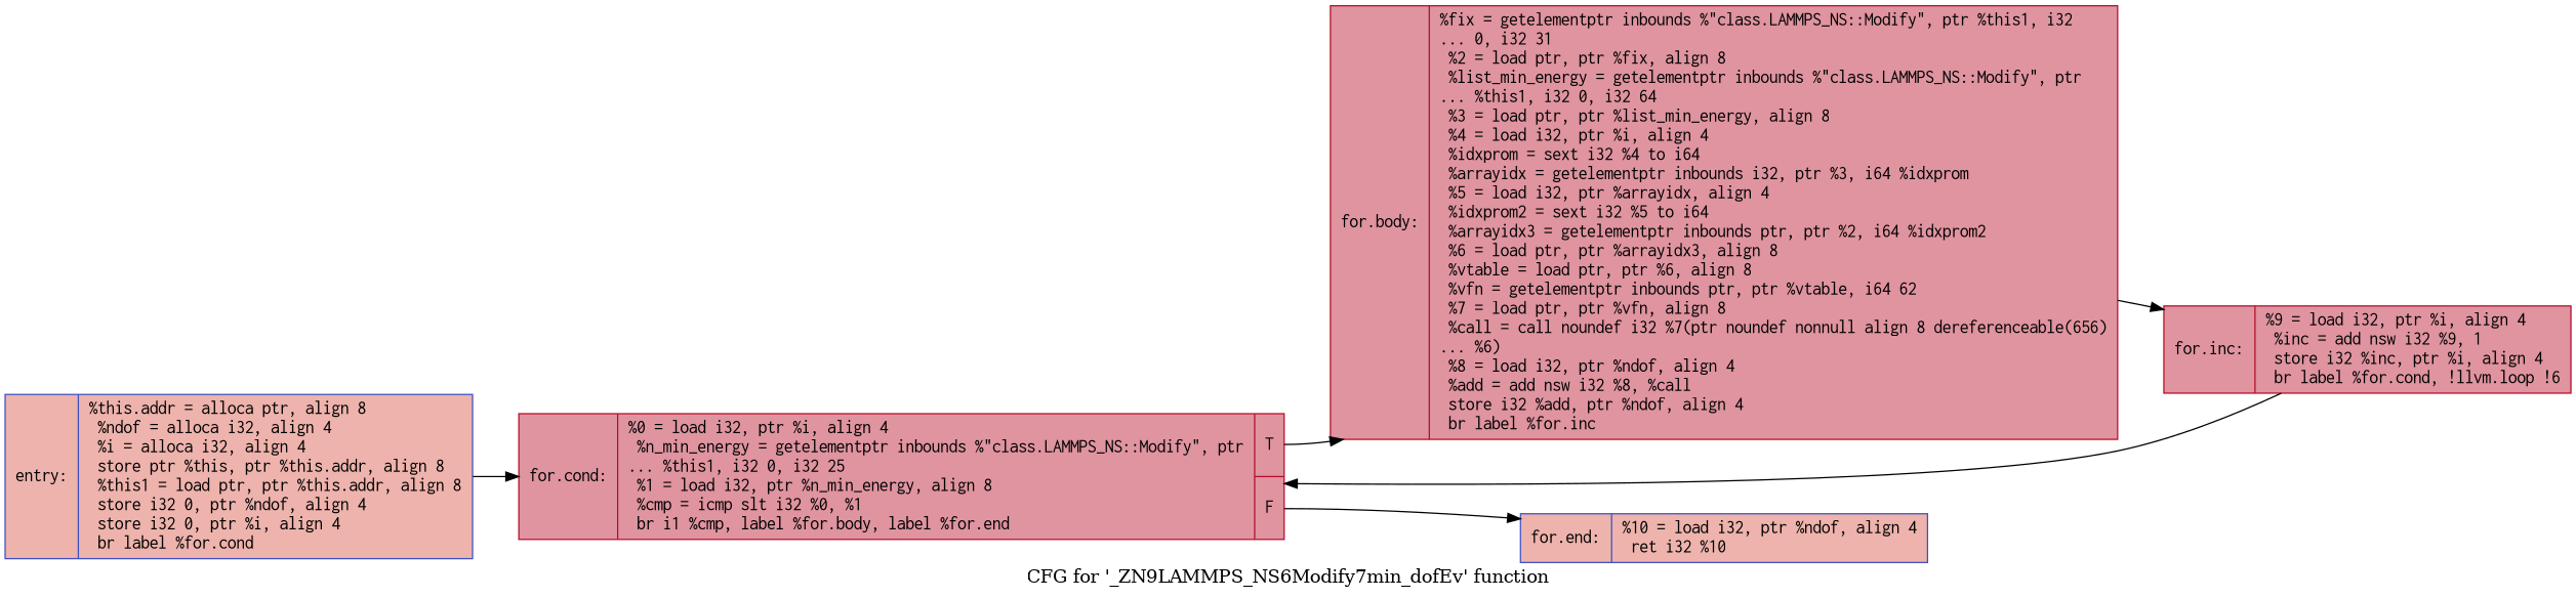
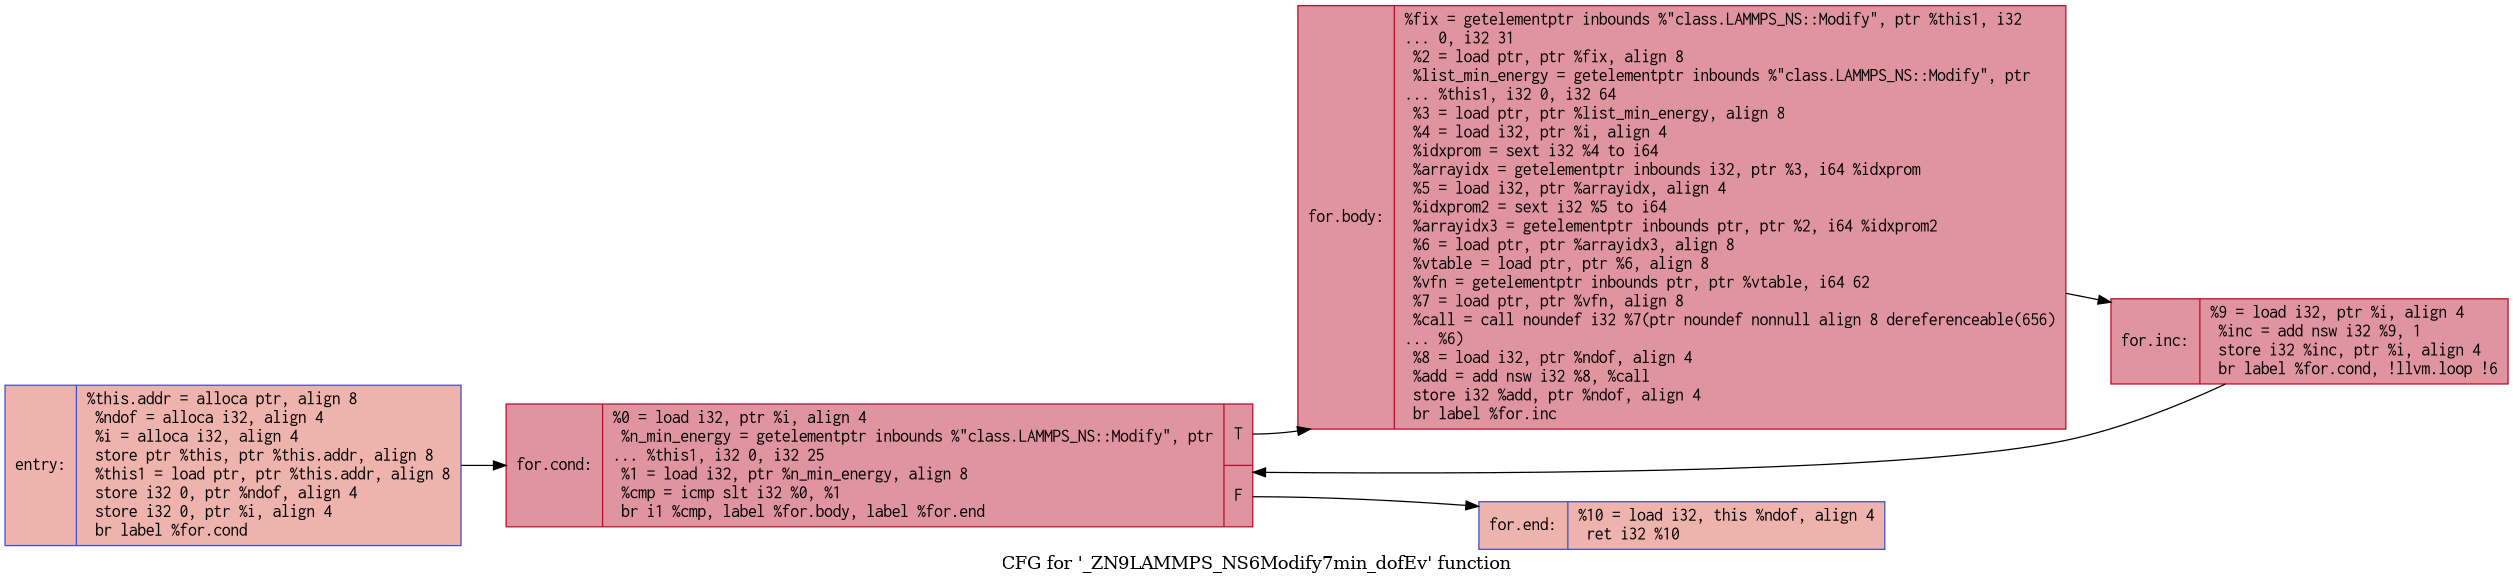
  digraph {
    label="CFG for '_ZN9LAMMPS_NS6Modify7min_dofEv' function"
    rankdir=LR
    node [color="#b70d28ff" fillcolor="#b70d2870" fontname=Courier shape=record style=filled]
    n1 [color="#3d50c3ff" fillcolor="#d6524470" label="{entry:\l|  %this.addr = alloca ptr, align 8\l  %ndof = alloca i32, align 4\l  %i = alloca i32, align 4\l  store ptr %this, ptr %this.addr, align 8\l  %this1 = load ptr, ptr %this.addr, align 8\l  store i32 0, ptr %ndof, align 4\l  store i32 0, ptr %i, align 4\l  br label %for.cond\l}"]
    n2 [label="{for.cond:\l|  %0 = load i32, ptr %i, align 4\l  %n_min_energy = getelementptr inbounds %\"class.LAMMPS_NS::Modify\", ptr\l... %this1, i32 0, i32 25\l  %1 = load i32, ptr %n_min_energy, align 8\l  %cmp = icmp slt i32 %0, %1\l  br i1 %cmp, label %for.body, label %for.end\l|{<s0>T|<s1>F}}"]
    n3 [label="{for.body:\l|  %fix = getelementptr inbounds %\"class.LAMMPS_NS::Modify\", ptr %this1, i32\l... 0, i32 31\l  %2 = load ptr, ptr %fix, align 8\l  %list_min_energy = getelementptr inbounds %\"class.LAMMPS_NS::Modify\", ptr\l... %this1, i32 0, i32 64\l  %3 = load ptr, ptr %list_min_energy, align 8\l  %4 = load i32, ptr %i, align 4\l  %idxprom = sext i32 %4 to i64\l  %arrayidx = getelementptr inbounds i32, ptr %3, i64 %idxprom\l  %5 = load i32, ptr %arrayidx, align 4\l  %idxprom2 = sext i32 %5 to i64\l  %arrayidx3 = getelementptr inbounds ptr, ptr %2, i64 %idxprom2\l  %6 = load ptr, ptr %arrayidx3, align 8\l  %vtable = load ptr, ptr %6, align 8\l  %vfn = getelementptr inbounds ptr, ptr %vtable, i64 62\l  %7 = load ptr, ptr %vfn, align 8\l  %call = call noundef i32 %7(ptr noundef nonnull align 8 dereferenceable(656)\l... %6)\l  %8 = load i32, ptr %ndof, align 4\l  %add = add nsw i32 %8, %call\l  store i32 %add, ptr %ndof, align 4\l  br label %for.inc\l}"]
-   n4 [color="#3d50c3ff" fillcolor="#d6524470" label="{for.end:\l|  %10 = load i32, ptr %ndof, align 4\l  ret i32 %10\l}"]
+   n4 [color="#3d50c3ff" fillcolor="#d6524470" label="{for.end:\l|  %10 = load i32, this %ndof, align 4\l  ret i32 %10\l}"]
    n5 [label="{for.inc:\l|  %9 = load i32, ptr %i, align 4\l  %inc = add nsw i32 %9, 1\l  store i32 %inc, ptr %i, align 4\l  br label %for.cond, !llvm.loop !6\l}"]
    n1 -> n2
    n2 -> n3 [tailport=s0]
    n2 -> n4 [tailport=s1]
    n3 -> n5
    n5 -> n2
  }
